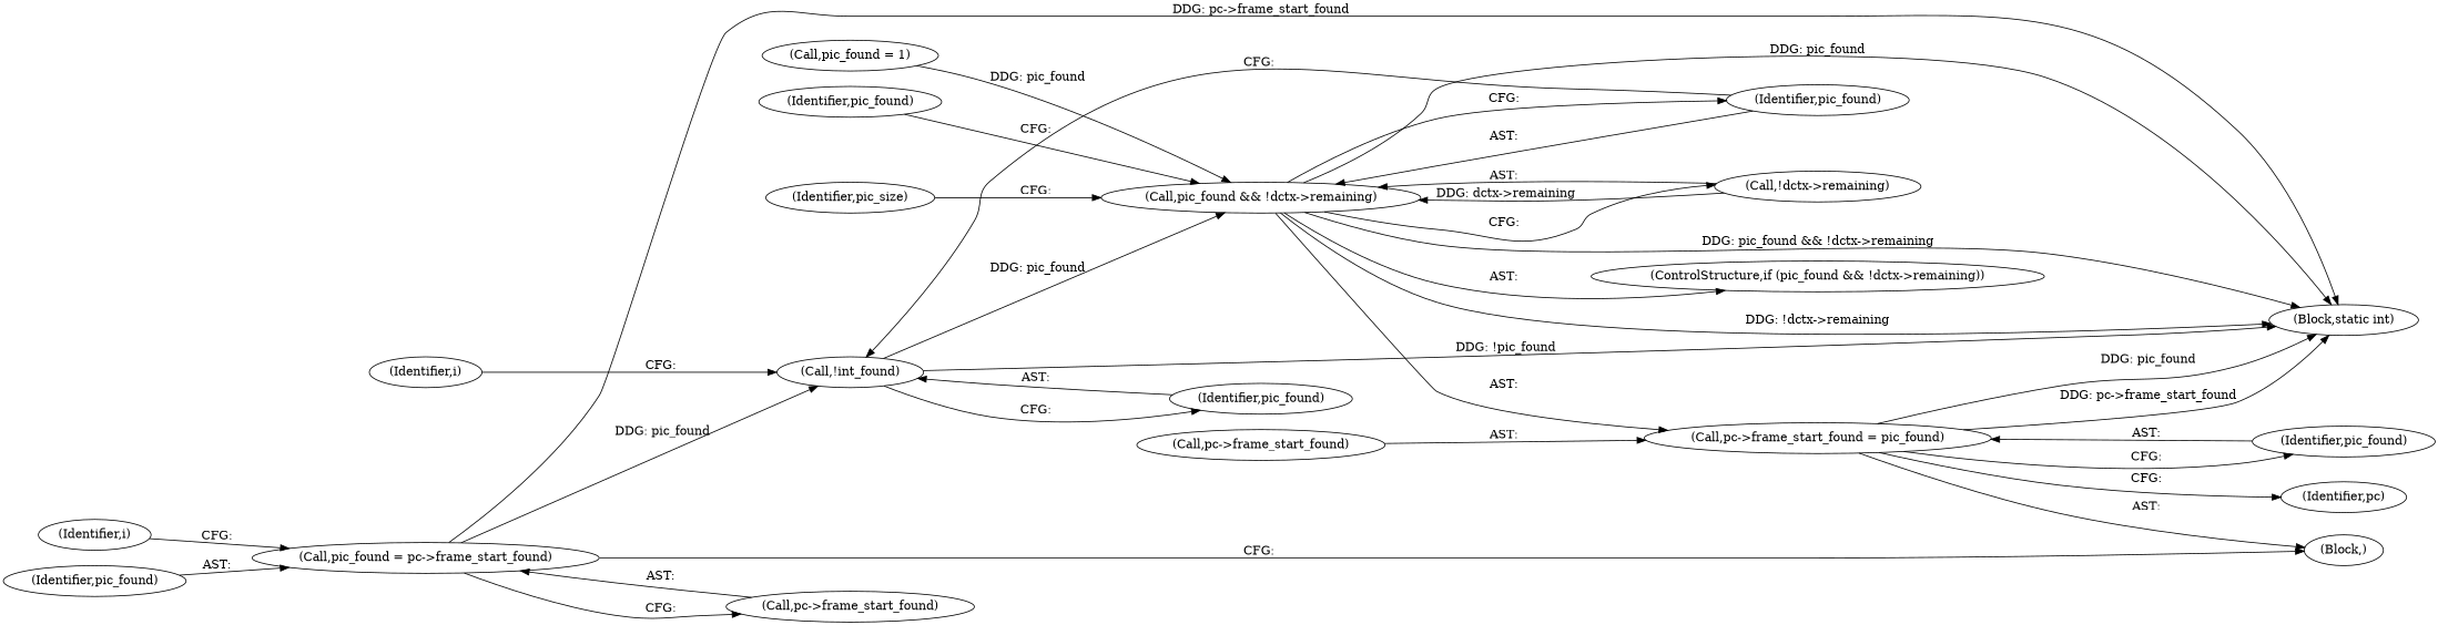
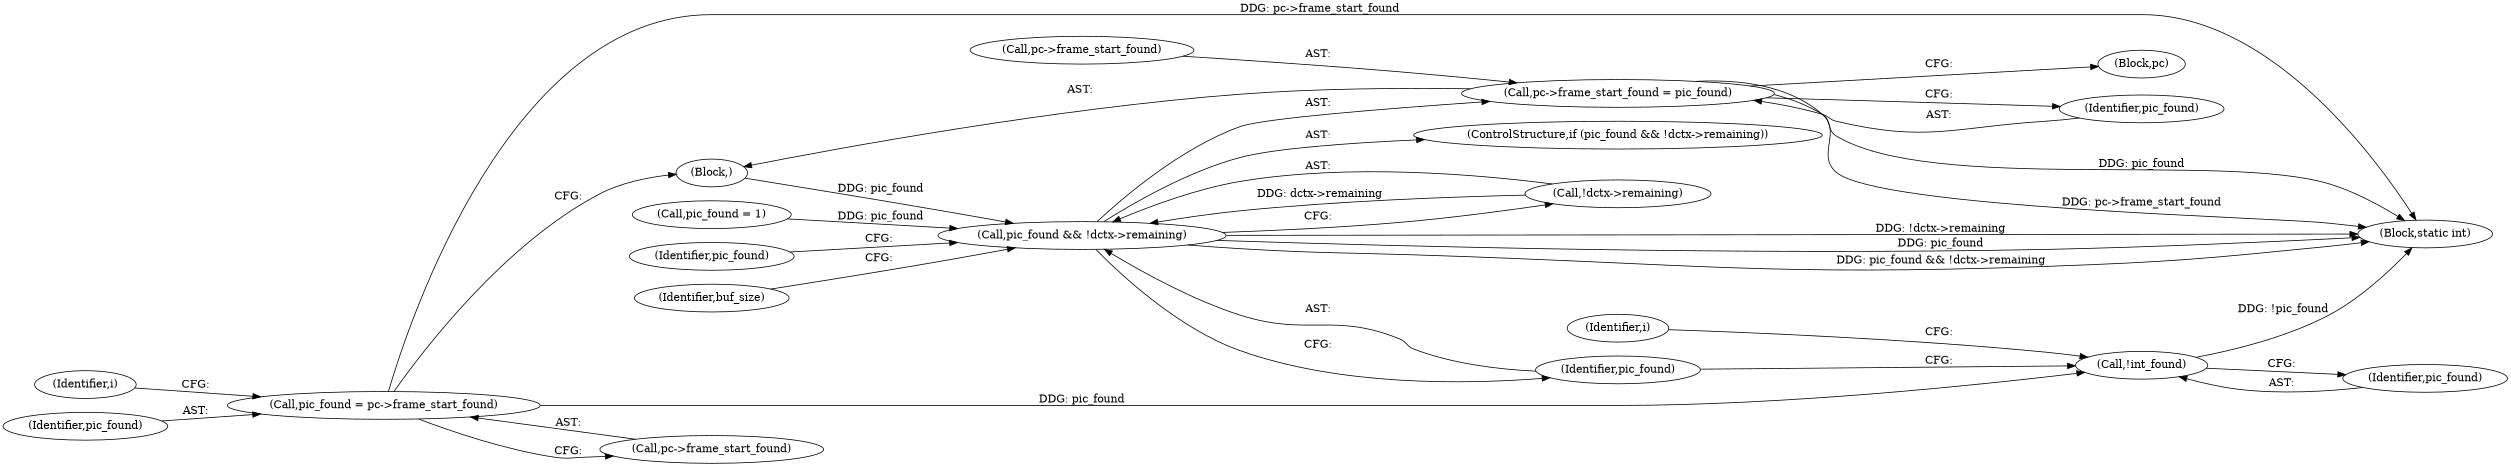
  digraph {
    rankdir=LR
    n1 [label="(Call,pic_found = pc->frame_start_found)"]
    n2 [label="(Call,!int_found)"]
    n3 [label="(Block,)"]
    n4 [label="(Block,static int)"]
    n5 [label="(Call,pc->frame_start_found)"]
    n6 [label="(Call,pic_found && !dctx->remaining)"]
    n7 [label="(Identifier,pic_found)"]
    n8 [label="(Call,pc->frame_start_found = pic_found)"]
    n9 [label="(Identifier,pic_found)"]
    n10 [label="(Call,!dctx->remaining)"]
    n11 [label="(ControlStructure,if (pic_found && !dctx->remaining))"]
    n12 [label="(Identifier,pic_found)"]
-   n13 [label="(Identifier,pc)"]
+   n13 [label="(Block,pc)"]
    n14 [label="(Call,pic_found = 1)"]
    n15 [label="(Call,pc->frame_start_found)"]
    n16 [label="(Identifier,i)"]
    n17 [label="(Identifier,i)"]
    n18 [label="(Identifier,pic_found)"]
    n19 [label="(Identifier,pic_found)"]
-   n20 [label="(Identifier,pic_size)"]
+   n20 [label="(Identifier,buf_size)"]
    n1 -> n2 [label="DDG: pic_found"]
    n1 -> n3 [label="CFG: "]
    n1 -> n4 [label="DDG: pc->frame_start_found"]
    n1 -> n5 [label="CFG: "]
    n2 -> n4 [label="DDG: !pic_found"]
-   n2 -> n6 [label="DDG: pic_found"]
+   n3 -> n6 [label="DDG: pic_found"]
    n2 -> n7 [label="CFG: "]
    n5 -> n1 [label="AST: "]
    n6 -> n4 [label="DDG: !dctx->remaining"]
    n6 -> n4 [label="DDG: pic_found"]
    n6 -> n4 [label="DDG: pic_found && !dctx->remaining"]
    n6 -> n8 [label="AST: "]
    n6 -> n9 [label="CFG: "]
    n6 -> n10 [label="CFG: "]
    n6 -> n11 [label="AST: "]
    n7 -> n2 [label="AST: "]
    n8 -> n3 [label="AST: "]
    n8 -> n4 [label="DDG: pic_found"]
    n8 -> n4 [label="DDG: pc->frame_start_found"]
    n8 -> n12 [label="CFG: "]
    n8 -> n13 [label="CFG: "]
    n9 -> n2 [label="CFG: "]
    n9 -> n6 [label="AST: "]
    n10 -> n6 [label="AST: "]
    n10 -> n6 [label="DDG: dctx->remaining"]
    n12 -> n8 [label="AST: "]
    n14 -> n6 [label="DDG: pic_found"]
    n15 -> n8 [label="AST: "]
    n16 -> n1 [label="CFG: "]
    n17 -> n2 [label="CFG: "]
    n18 -> n1 [label="AST: "]
    n19 -> n6 [label="CFG: "]
    n20 -> n6 [label="CFG: "]
  }
